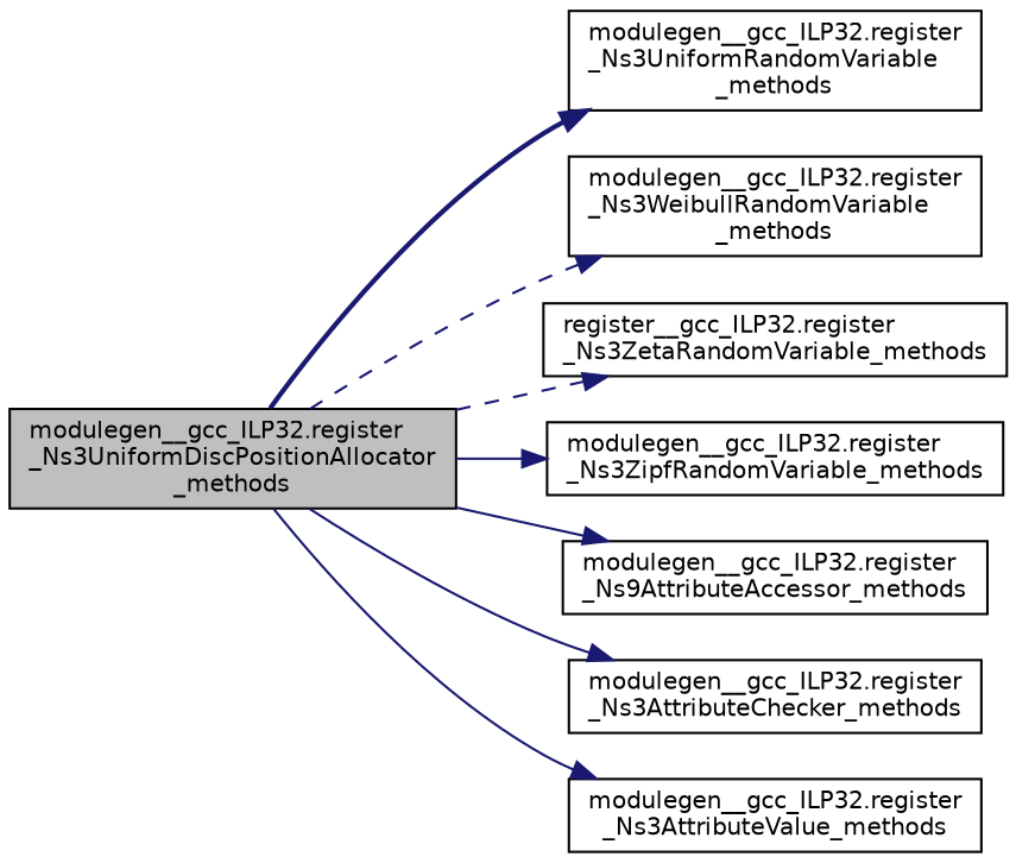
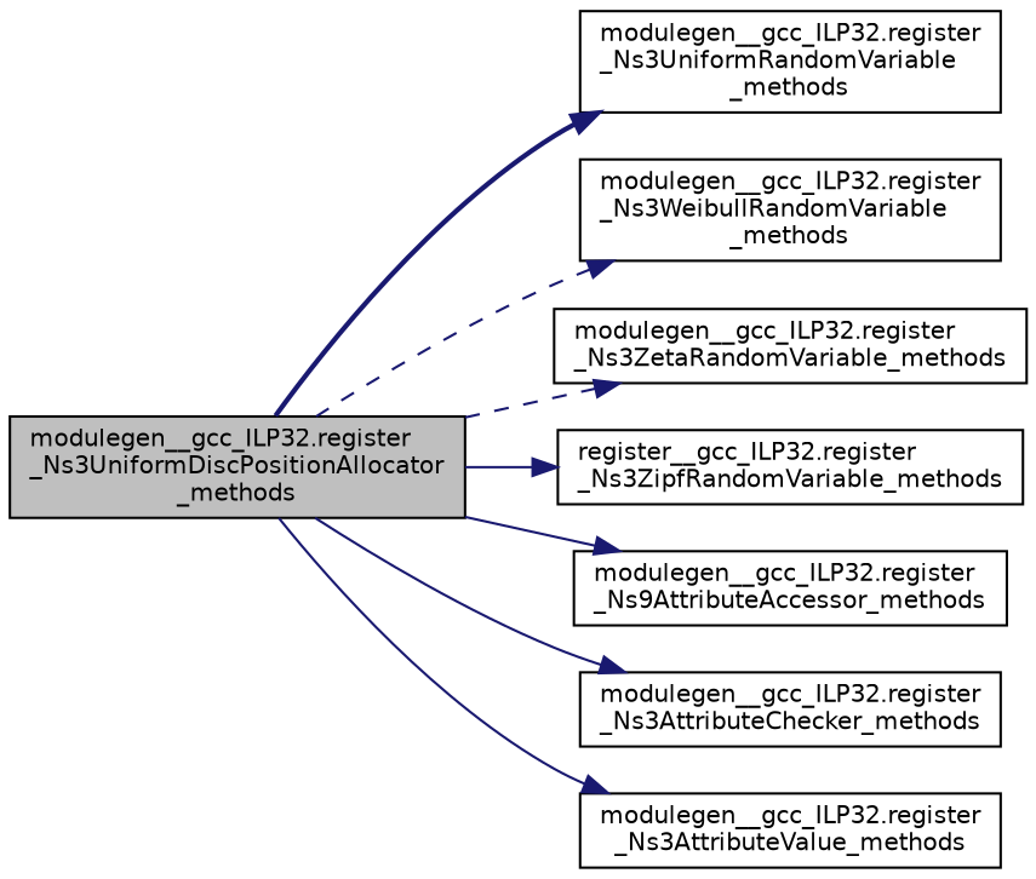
  digraph {
    rankdir=LR
    node [color=black fillcolor=white fontname=Helvetica fontsize=10 shape=record style=filled]
    edge [color=midnightblue fontname=Helvetica fontsize=10 labelfontname=Helvetica labelfontsize=10 style=solid]
    n1 [fillcolor=grey75 fontcolor=black height=0.2 label="modulegen__gcc_ILP32.register\l_Ns3UniformDiscPositionAllocator\l_methods" width=0.4]
    n2 [height=0.2 label="modulegen__gcc_ILP32.register\l_Ns3UniformRandomVariable\l_methods" width=0.4]
    n3 [height=0.2 label="modulegen__gcc_ILP32.register\l_Ns3WeibullRandomVariable\l_methods" width=0.4]
-   n4 [height=0.2 label="register__gcc_ILP32.register\l_Ns3ZetaRandomVariable_methods" width=0.4]
-   n5 [height=0.2 label="modulegen__gcc_ILP32.register\l_Ns3ZipfRandomVariable_methods" width=0.4]
+   n4 [height=0.2 label="modulegen__gcc_ILP32.register\l_Ns3ZetaRandomVariable_methods" width=0.4]
+   n5 [height=0.2 label="register__gcc_ILP32.register\l_Ns3ZipfRandomVariable_methods" width=0.4]
    n6 [height=0.2 label="modulegen__gcc_ILP32.register\l_Ns9AttributeAccessor_methods" width=0.4]
    n7 [height=0.2 label="modulegen__gcc_ILP32.register\l_Ns3AttributeChecker_methods" width=0.4]
    n8 [height=0.2 label="modulegen__gcc_ILP32.register\l_Ns3AttributeValue_methods" width=0.4]
    n1 -> n2 [style=bold]
    n1 -> n3 [style=dashed]
    n1 -> n4 [style=dashed]
    n1 -> n5
    n1 -> n6
    n1 -> n7
    n1 -> n8
  }
